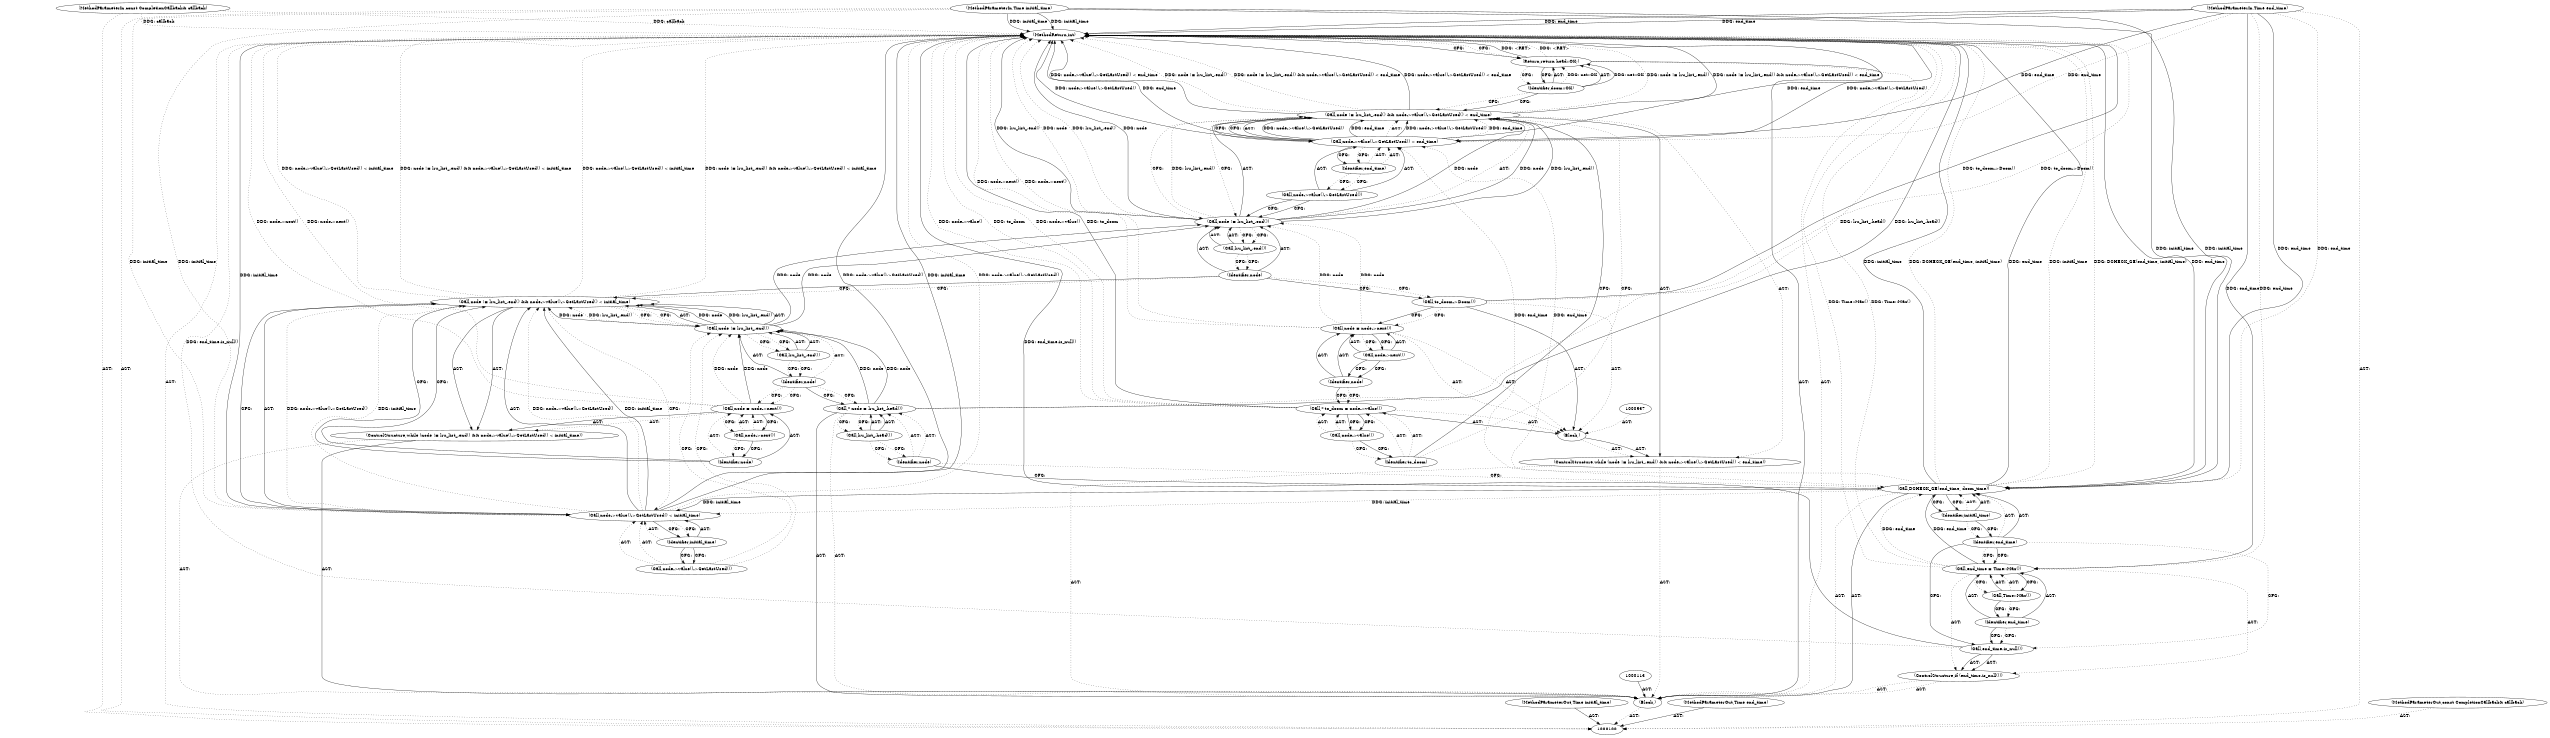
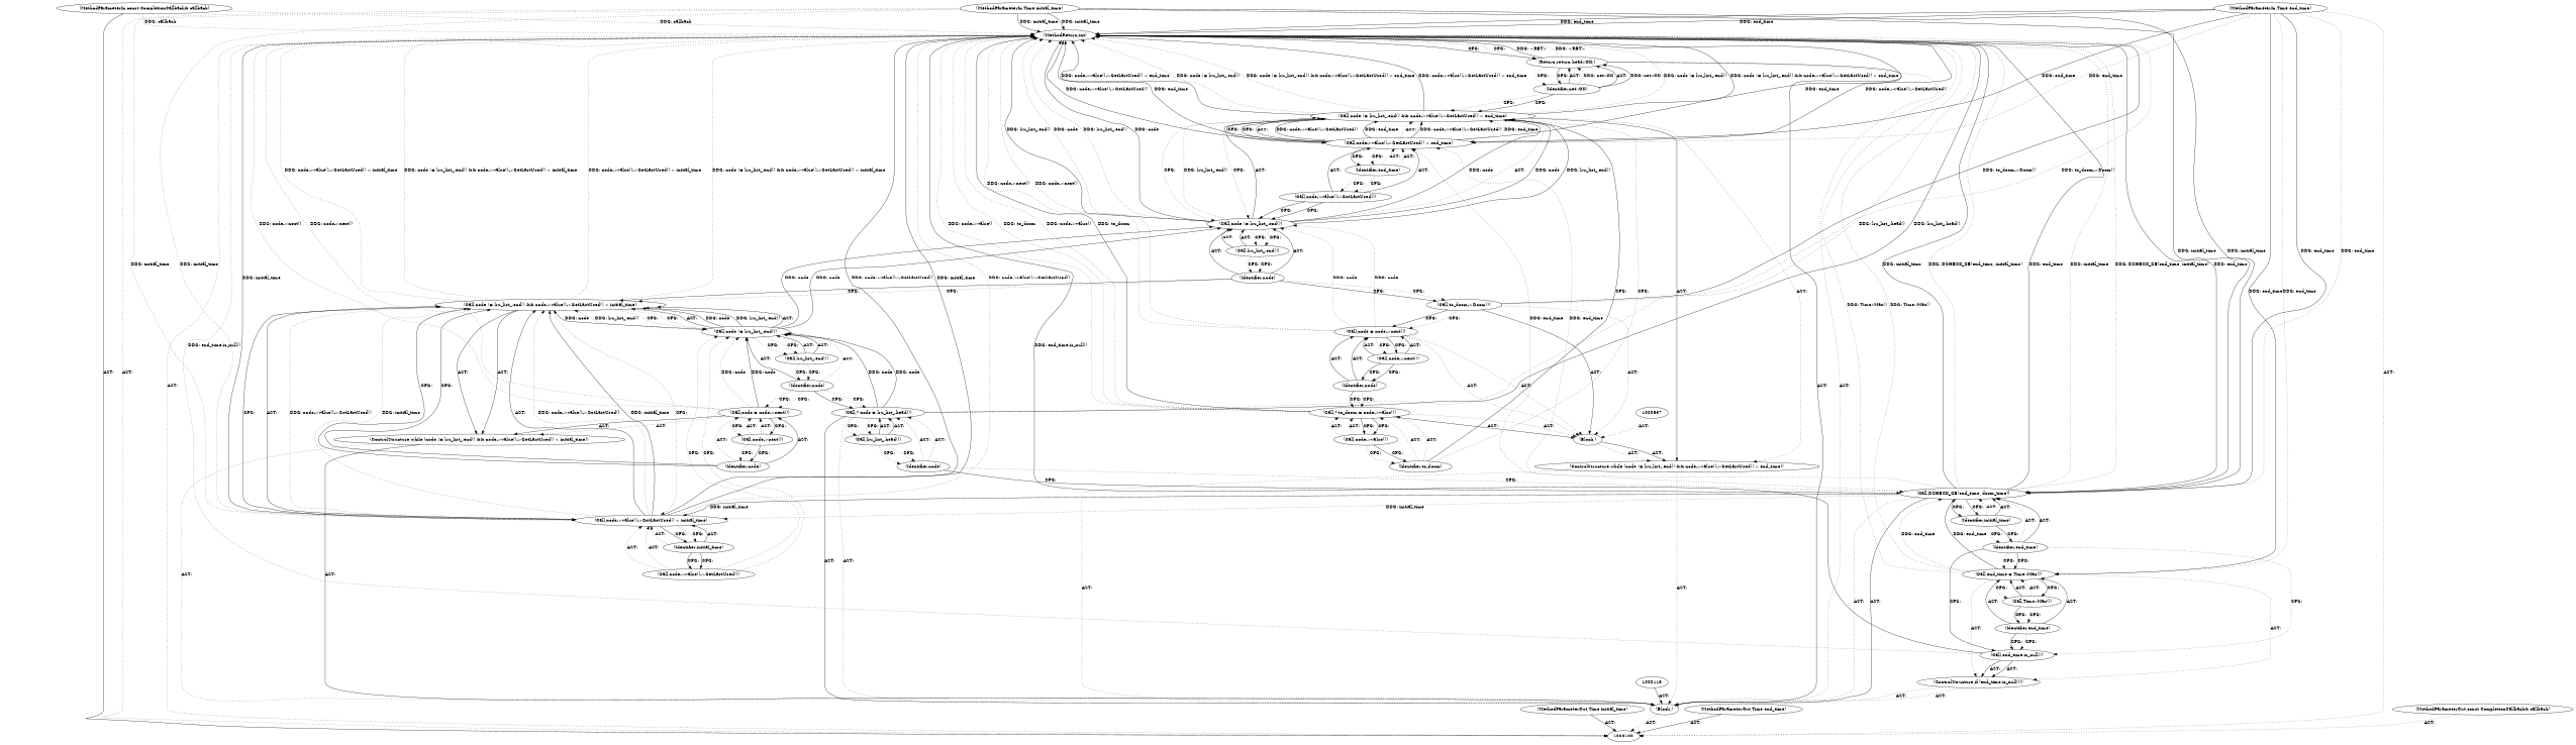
  digraph {
    edge [style=dotted]
    n1 [label="(MethodReturn,int)"]
    n2 [label="(Return,return head::OK;)"]
    1000100
    n4 [label="(Block,)"]
-   n5 [label="(Identifier,doom::OK)"]
+   n5 [label="(Identifier,net::OK)"]
    n6 [label="(MethodParameterIn,Time initial_time)"]
    n7 [label="(Call,DCHECK_GE(end_time, doom_time))"]
    n8 [label="(Call,node->value()->GetLastUsed() < initial_time)"]
    n9 [label="(Call,node->value()->GetLastUsed() < end_time)"]
    n10 [label="(Identifier,initial_time)"]
    n11 [label="(Call,node != lru_list_.end() && node->value()->GetLastUsed() < initial_time)"]
    n12 [label="(Identifier,initial_time)"]
    n13 [label="(MethodParameterOut,Time initial_time)"]
    n14 [label="(Call,node->next())"]
    n15 [label="(Call,node = node->next())"]
    n16 [label="(Identifier,node)"]
    n17 [label="(ControlStructure,while (node != lru_list_.end() && node->value()->GetLastUsed() < initial_time))"]
    n18 [label="(Call,node != lru_list_.end())"]
    n19 [label="(Call,node != lru_list_.end())"]
    n20 [label="(Call,lru_list_.end())"]
    n21 [label="(Call,node != lru_list_.end() && node->value()->GetLastUsed() < end_time)"]
    n22 [label="(ControlStructure,while (node != lru_list_.end() && node->value()->GetLastUsed() < end_time))"]
    n23 [label="(Call,lru_list_.end())"]
    n24 [label="(Identifier,end_time)"]
    n25 [label="(Identifier,node)"]
    n26 [label="(Call,to_doom->Doom())"]
    n27 [label="(Block,)"]
    n28 [label="(Call,node = node->next())"]
    n29 [label="(Call,node->value()->GetLastUsed())"]
    n30 [label="(Call,* to_doom = node->value())"]
    n31 [label="(Call,node->value())"]
    n32 [label="(Identifier,to_doom)"]
    n33 [label="(Call,node->next())"]
    n34 [label="(Identifier,node)"]
    n35 [label="(MethodParameterIn,Time end_time)"]
    n36 [label="(Call,end_time = Time::Max())"]
    n37 [label="(ControlStructure,if (end_time.is_null()))"]
    n38 [label="(Call,Time::Max())"]
    n39 [label="(MethodParameterOut,Time end_time)"]
    n40 [label="(MethodParameterIn,const CompletionCallback& callback)"]
    n41 [label="(MethodParameterOut,const CompletionCallback& callback)"]
    n42 [label="(Call,end_time.is_null())"]
    n43 [label="(Identifier,end_time)"]
    n44 [label="(Identifier,end_time)"]
    n45 [label="(Call,* node = lru_list_.head())"]
    n46 [label="(Call,lru_list_.head())"]
    n47 [label="(Identifier,node)"]
    n48 [label="(Identifier,node)"]
    n49 [label="(Call,node->value()->GetLastUsed())"]
    n50 [label=1000537]
    1000113
    n1 -> n2 [label="CFG: " style=solid]
    n1 -> n2 [label="CFG: "]
    n1 -> 1000100 [label="AST: "]
    n2 -> n1 [label="DDG: <RET>" style=solid]
    n2 -> n1 [label="DDG: <RET>"]
    n2 -> n4 [label="AST: " style=solid]
    n2 -> n4 [label="AST: "]
    n2 -> n5 [label="CFG: "]
    n2 -> n5 [label="CFG: " style=solid]
    n4 -> 1000100 [label="AST: "]
    n5 -> n2 [label="AST: " style=solid]
    n5 -> n2 [label="DDG: net::OK"]
    n5 -> n2 [label="AST: " style=solid]
    n5 -> n2 [label="DDG: net::OK" style=solid]
    n5 -> n21 [label="CFG: "]
    n5 -> n21 [label="CFG: " style=solid]
    n6 -> n1 [label="DDG: initial_time" style=solid]
    n6 -> n1 [label="DDG: initial_time" style=solid]
    n6 -> 1000100 [label="AST: "]
    n6 -> n7 [label="DDG: initial_time" style=solid]
    n6 -> n7 [label="DDG: initial_time" style=solid]
    n6 -> n8 [label="DDG: initial_time"]
    n6 -> n8 [label="DDG: initial_time"]
    n7 -> n1 [label="DDG: initial_time" style=solid]
    n7 -> n1 [label="DDG: DCHECK_GE(end_time, initial_time)"]
    n7 -> n1 [label="DDG: end_time" style=solid]
    n7 -> n1 [label="DDG: initial_time"]
    n7 -> n1 [label="DDG: DCHECK_GE(end_time, initial_time)"]
    n7 -> n1 [label="DDG: end_time" style=solid]
    n7 -> n4 [label="AST: "]
    n7 -> n4 [label="AST: " style=solid]
    n7 -> n8 [label="DDG: initial_time" style=solid]
    n7 -> n8 [label="DDG: initial_time"]
    n7 -> n9 [label="DDG: end_time"]
    n7 -> n9 [label="DDG: end_time"]
    n7 -> n10 [label="CFG: " style=solid]
    n7 -> n10 [label="CFG: " style=solid]
    n8 -> n1 [label="DDG: node->value()->GetLastUsed()" style=solid]
    n8 -> n1 [label="DDG: initial_time" style=solid]
    n8 -> n1 [label="DDG: node->value()->GetLastUsed()"]
    n8 -> n1 [label="DDG: initial_time" style=solid]
    n8 -> n11 [label="AST: " style=solid]
    n8 -> n11 [label="DDG: node->value()->GetLastUsed()"]
    n8 -> n11 [label="DDG: initial_time"]
    n8 -> n11 [label="AST: " style=solid]
    n8 -> n11 [label="DDG: node->value()->GetLastUsed()"]
    n8 -> n11 [label="DDG: initial_time" style=solid]
    n8 -> n12 [label="CFG: " style=solid]
    n8 -> n12 [label="CFG: "]
    n9 -> n1 [label="DDG: node->value()->GetLastUsed()" style=solid]
    n9 -> n1 [label="DDG: end_time" style=solid]
    n9 -> n1 [label="DDG: node->value()->GetLastUsed()" style=solid]
    n9 -> n1 [label="DDG: end_time" style=solid]
    n9 -> n21 [label="AST: " style=solid]
    n9 -> n21 [label="DDG: node->value()->GetLastUsed()" style=solid]
    n9 -> n21 [label="DDG: end_time" style=solid]
    n9 -> n21 [label="AST: "]
    n9 -> n21 [label="DDG: node->value()->GetLastUsed()" style=solid]
    n9 -> n21 [label="DDG: end_time"]
    n9 -> n24 [label="CFG: " style=solid]
    n9 -> n24 [label="CFG: "]
    n10 -> n7 [label="AST: "]
    n10 -> n7 [label="AST: " style=solid]
    n10 -> n44 [label="CFG: "]
    n10 -> n44 [label="CFG: " style=solid]
    n11 -> n1 [label="DDG: node != lru_list_.end() && node->value()->GetLastUsed() < initial_time"]
    n11 -> n1 [label="DDG: node->value()->GetLastUsed() < initial_time"]
    n11 -> n1 [label="DDG: node != lru_list_.end() && node->value()->GetLastUsed() < initial_time"]
    n11 -> n1 [label="DDG: node->value()->GetLastUsed() < initial_time"]
    n11 -> n8 [label="CFG: " style=solid]
    n11 -> n8 [label="CFG: "]
    n11 -> n17 [label="AST: " style=solid]
    n11 -> n17 [label="AST: " style=solid]
    n11 -> n18 [label="CFG: "]
    n11 -> n18 [label="CFG: "]
    n12 -> n8 [label="AST: " style=solid]
    n12 -> n8 [label="AST: "]
    n12 -> n49 [label="CFG: " style=solid]
    n12 -> n49 [label="CFG: " style=solid]
    n13 -> 1000100 [label="AST: " style=solid]
    n14 -> n15 [label="AST: "]
    n14 -> n15 [label="AST: "]
    n14 -> n16 [label="CFG: " style=solid]
    n14 -> n16 [label="CFG: "]
    n15 -> n1 [label="DDG: node->next()"]
    n15 -> n1 [label="DDG: node->next()"]
    n15 -> n14 [label="CFG: " style=solid]
    n15 -> n14 [label="CFG: "]
    n15 -> n17 [label="AST: " style=solid]
    n15 -> n17 [label="AST: "]
    n15 -> n18 [label="DDG: node"]
    n15 -> n18 [label="DDG: node" style=solid]
    n16 -> n11 [label="CFG: " style=solid]
    n16 -> n11 [label="CFG: " style=solid]
    n16 -> n15 [label="AST: " style=solid]
    n16 -> n15 [label="AST: "]
    n17 -> n4 [label="AST: "]
    n17 -> n4 [label="AST: " style=solid]
    n18 -> n11 [label="AST: " style=solid]
    n18 -> n11 [label="DDG: node" style=solid]
    n18 -> n11 [label="DDG: lru_list_.end()" style=solid]
    n18 -> n11 [label="AST: " style=solid]
    n18 -> n11 [label="DDG: node" style=solid]
    n18 -> n11 [label="DDG: lru_list_.end()"]
    n18 -> n19 [label="DDG: node" style=solid]
    n18 -> n19 [label="DDG: node" style=solid]
    n18 -> n20 [label="CFG: "]
    n18 -> n20 [label="CFG: "]
    n19 -> n1 [label="DDG: lru_list_.end()" style=solid]
    n19 -> n1 [label="DDG: node"]
    n19 -> n1 [label="DDG: lru_list_.end()"]
    n19 -> n1 [label="DDG: node" style=solid]
    n19 -> n21 [label="AST: " style=solid]
    n19 -> n21 [label="DDG: node" style=solid]
    n19 -> n21 [label="DDG: lru_list_.end()"]
    n19 -> n21 [label="AST: "]
    n19 -> n21 [label="DDG: node" style=solid]
    n19 -> n21 [label="DDG: lru_list_.end()" style=solid]
    n19 -> n23 [label="CFG: "]
    n19 -> n23 [label="CFG: "]
    n20 -> n18 [label="AST: " style=solid]
    n20 -> n18 [label="AST: " style=solid]
    n20 -> n48 [label="CFG: "]
    n20 -> n48 [label="CFG: "]
    n21 -> n1 [label="DDG: node != lru_list_.end()"]
    n21 -> n1 [label="DDG: node != lru_list_.end() && node->value()->GetLastUsed() < end_time" style=solid]
    n21 -> n1 [label="DDG: node->value()->GetLastUsed() < end_time" style=solid]
    n21 -> n1 [label="DDG: node != lru_list_.end()"]
    n21 -> n1 [label="DDG: node != lru_list_.end() && node->value()->GetLastUsed() < end_time"]
    n21 -> n1 [label="DDG: node->value()->GetLastUsed() < end_time" style=solid]
    n21 -> n9 [label="CFG: " style=solid]
    n21 -> n9 [label="CFG: " style=solid]
    n21 -> n19 [label="CFG: "]
    n21 -> n19 [label="CFG: "]
    n21 -> n22 [label="AST: " style=solid]
    n21 -> n22 [label="AST: "]
    n22 -> n4 [label="AST: "]
    n22 -> n4 [label="AST: "]
    n23 -> n19 [label="AST: " style=solid]
    n23 -> n19 [label="AST: " style=solid]
    n23 -> n25 [label="CFG: "]
    n23 -> n25 [label="CFG: "]
    n24 -> n9 [label="AST: "]
    n24 -> n9 [label="AST: "]
    n24 -> n29 [label="CFG: "]
    n24 -> n29 [label="CFG: "]
    n25 -> n11 [label="CFG: "]
    n25 -> n11 [label="CFG: " style=solid]
    n25 -> n19 [label="AST: " style=solid]
    n25 -> n19 [label="AST: " style=solid]
    n25 -> n26 [label="CFG: " style=solid]
    n25 -> n26 [label="CFG: "]
    n26 -> n1 [label="DDG: to_doom->Doom()" style=solid]
    n26 -> n1 [label="DDG: to_doom->Doom()"]
    n26 -> n27 [label="AST: "]
    n26 -> n27 [label="AST: " style=solid]
    n26 -> n28 [label="CFG: " style=solid]
    n26 -> n28 [label="CFG: "]
    n27 -> n22 [label="AST: "]
    n27 -> n22 [label="AST: " style=solid]
    n28 -> n1 [label="DDG: node->next()"]
    n28 -> n1 [label="DDG: node->next()"]
    n28 -> n19 [label="DDG: node"]
    n28 -> n19 [label="DDG: node"]
    n28 -> n27 [label="AST: "]
    n28 -> n27 [label="AST: "]
    n28 -> n33 [label="CFG: "]
    n28 -> n33 [label="CFG: " style=solid]
    n29 -> n9 [label="AST: " style=solid]
    n29 -> n9 [label="AST: " style=solid]
    n29 -> n19 [label="CFG: " style=solid]
    n29 -> n19 [label="CFG: " style=solid]
    n30 -> n1 [label="DDG: node->value()"]
    n30 -> n1 [label="DDG: to_doom"]
    n30 -> n1 [label="DDG: node->value()"]
    n30 -> n1 [label="DDG: to_doom" style=solid]
    n30 -> n27 [label="AST: "]
    n30 -> n27 [label="AST: " style=solid]
    n30 -> n31 [label="CFG: " style=solid]
    n30 -> n31 [label="CFG: " style=solid]
    n31 -> n30 [label="AST: "]
    n31 -> n30 [label="AST: "]
    n31 -> n32 [label="CFG: " style=solid]
    n31 -> n32 [label="CFG: "]
    n32 -> n21 [label="CFG: " style=solid]
    n32 -> n21 [label="CFG: "]
    n32 -> n30 [label="AST: "]
    n32 -> n30 [label="AST: "]
    n33 -> n28 [label="AST: " style=solid]
    n33 -> n28 [label="AST: " style=solid]
    n33 -> n34 [label="CFG: " style=solid]
    n33 -> n34 [label="CFG: " style=solid]
    n34 -> n28 [label="AST: " style=solid]
    n34 -> n28 [label="AST: " style=solid]
    n34 -> n30 [label="CFG: " style=solid]
    n34 -> n30 [label="CFG: "]
    n35 -> n1 [label="DDG: end_time" style=solid]
    n35 -> n1 [label="DDG: end_time" style=solid]
    n35 -> 1000100 [label="AST: "]
    n35 -> n7 [label="DDG: end_time" style=solid]
    n35 -> n7 [label="DDG: end_time"]
    n35 -> n9 [label="DDG: end_time"]
    n35 -> n9 [label="DDG: end_time" style=solid]
    n35 -> n36 [label="DDG: end_time" style=solid]
    n35 -> n36 [label="DDG: end_time"]
    n36 -> n1 [label="DDG: Time::Max()"]
    n36 -> n1 [label="DDG: Time::Max()"]
    n36 -> n7 [label="DDG: end_time"]
    n36 -> n7 [label="DDG: end_time" style=solid]
    n36 -> n37 [label="AST: "]
    n36 -> n37 [label="AST: "]
    n36 -> n38 [label="CFG: " style=solid]
    n36 -> n38 [label="CFG: "]
    n37 -> n4 [label="AST: "]
    n37 -> n4 [label="AST: "]
    n38 -> n36 [label="AST: " style=solid]
    n38 -> n36 [label="AST: "]
    n38 -> n43 [label="CFG: " style=solid]
    n38 -> n43 [label="CFG: "]
    n39 -> 1000100 [label="AST: " style=solid]
    n40 -> n1 [label="DDG: callback"]
    n40 -> n1 [label="DDG: callback"]
-   n40 -> 1000100 [label="AST: "]
+   n40 -> 1000100 [label="AST: " style=solid]
    n41 -> 1000100 [label="AST: "]
    n42 -> n1 [label="DDG: end_time.is_null()" style=solid]
    n42 -> n1 [label="DDG: end_time.is_null()"]
    n42 -> n37 [label="AST: " style=solid]
    n42 -> n37 [label="AST: " style=solid]
    n43 -> n36 [label="AST: " style=solid]
    n43 -> n36 [label="AST: " style=solid]
    n43 -> n42 [label="CFG: " style=solid]
    n43 -> n42 [label="CFG: "]
    n44 -> n7 [label="AST: "]
    n44 -> n7 [label="AST: " style=solid]
    n44 -> n36 [label="CFG: " style=solid]
    n44 -> n36 [label="CFG: "]
    n44 -> n42 [label="CFG: "]
    n44 -> n42 [label="CFG: " style=solid]
    n45 -> n1 [label="DDG: lru_list_.head()"]
    n45 -> n1 [label="DDG: lru_list_.head()" style=solid]
    n45 -> n4 [label="AST: " style=solid]
    n45 -> n4 [label="AST: "]
    n45 -> n18 [label="DDG: node" style=solid]
    n45 -> n18 [label="DDG: node" style=solid]
    n45 -> n46 [label="CFG: "]
    n45 -> n46 [label="CFG: "]
    n46 -> n45 [label="AST: " style=solid]
    n46 -> n45 [label="AST: " style=solid]
    n46 -> n47 [label="CFG: "]
    n46 -> n47 [label="CFG: "]
    n47 -> n7 [label="CFG: " style=solid]
    n47 -> n7 [label="CFG: "]
    n47 -> n45 [label="AST: "]
    n47 -> n45 [label="AST: "]
    n48 -> n15 [label="CFG: "]
    n48 -> n15 [label="CFG: "]
    n48 -> n18 [label="AST: " style=solid]
    n48 -> n18 [label="AST: "]
    n48 -> n45 [label="CFG: " style=solid]
    n48 -> n45 [label="CFG: "]
    n49 -> n8 [label="AST: "]
    n49 -> n8 [label="AST: "]
    n49 -> n18 [label="CFG: "]
    n49 -> n18 [label="CFG: "]
    n50 -> n27 [label="AST: "]
    1000113 -> n4 [label="AST: " style=solid]
  }
